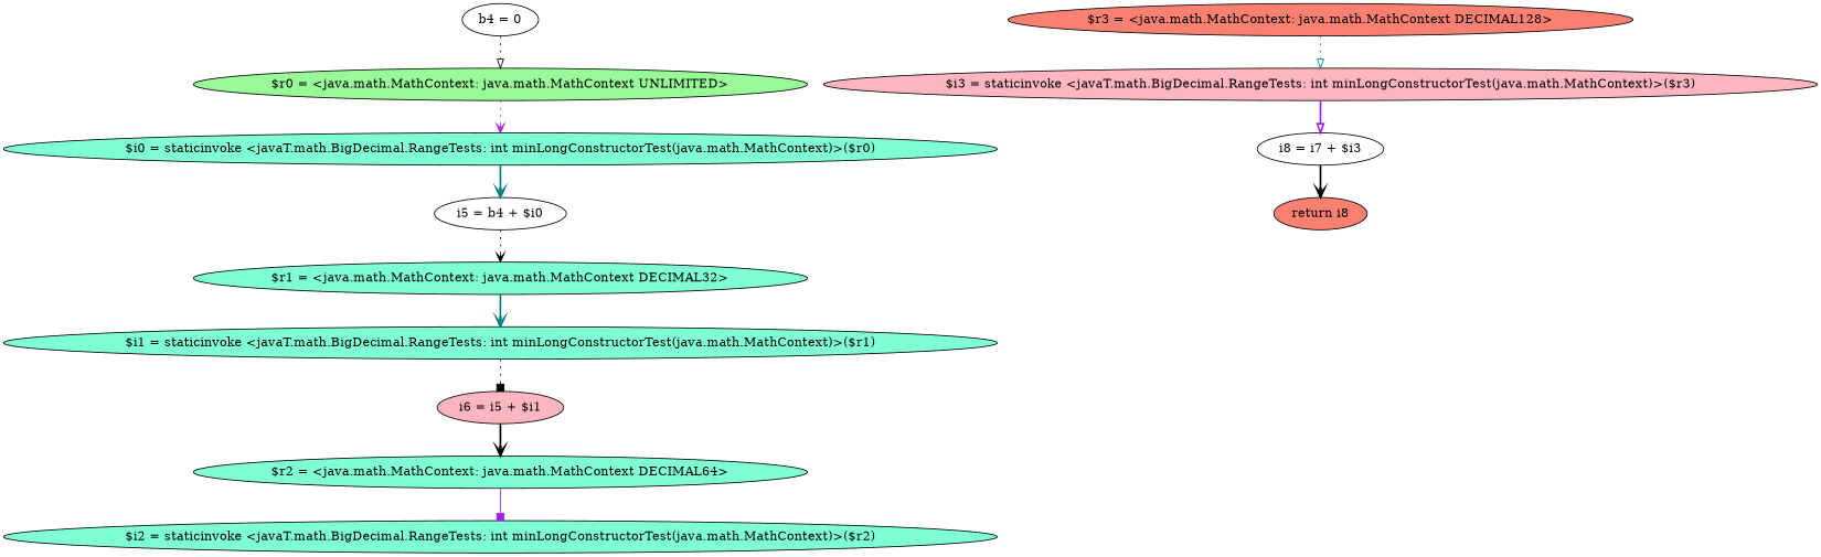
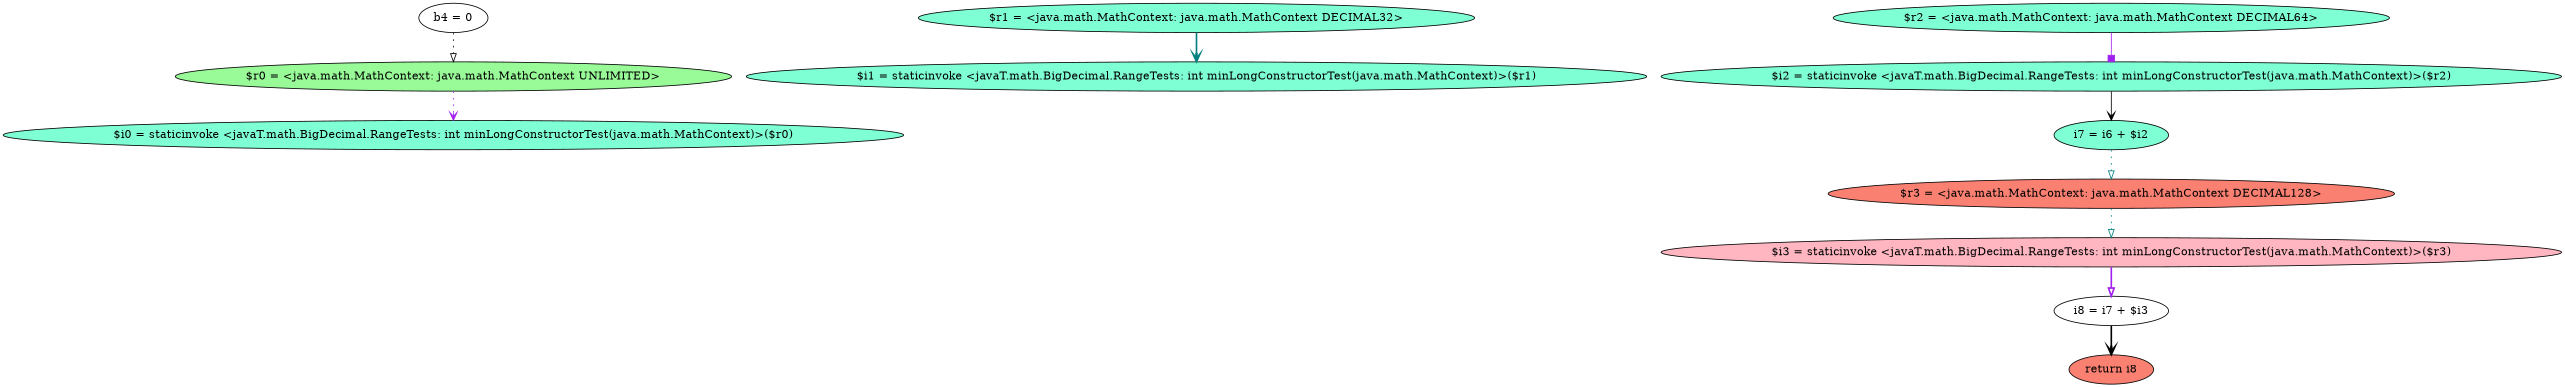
  digraph {
    node [fillcolor=aquamarine style=filled]
    edge [arrowhead=vee color=black style=dotted]
    "b4 = 0" [fillcolor=white]
    "$r0 = <java.math.MathContext: java.math.MathContext UNLIMITED>" [fillcolor=palegreen]
    "$i0 = staticinvoke <javaT.math.BigDecimal.RangeTests: int minLongConstructorTest(java.math.MathContext)>($r0)"
-   "i5 = b4 + $i0" [fillcolor=white]
    "$r1 = <java.math.MathContext: java.math.MathContext DECIMAL32>"
    "$i1 = staticinvoke <javaT.math.BigDecimal.RangeTests: int minLongConstructorTest(java.math.MathContext)>($r1)"
-   "i6 = i5 + $i1" [fillcolor=lightpink]
    "$r2 = <java.math.MathContext: java.math.MathContext DECIMAL64>"
    "$i2 = staticinvoke <javaT.math.BigDecimal.RangeTests: int minLongConstructorTest(java.math.MathContext)>($r2)"
+   "i7 = i6 + $i2"
    "$r3 = <java.math.MathContext: java.math.MathContext DECIMAL128>" [fillcolor=salmon]
    "$i3 = staticinvoke <javaT.math.BigDecimal.RangeTests: int minLongConstructorTest(java.math.MathContext)>($r3)" [fillcolor=lightpink]
    "i8 = i7 + $i3" [fillcolor=white]
    "return i8" [fillcolor=salmon]
    "b4 = 0" -> "$r0 = <java.math.MathContext: java.math.MathContext UNLIMITED>" [arrowhead=onormal]
    "$r0 = <java.math.MathContext: java.math.MathContext UNLIMITED>" -> "$i0 = staticinvoke <javaT.math.BigDecimal.RangeTests: int minLongConstructorTest(java.math.MathContext)>($r0)" [color=purple]
-   "$i0 = staticinvoke <javaT.math.BigDecimal.RangeTests: int minLongConstructorTest(java.math.MathContext)>($r0)" -> "i5 = b4 + $i0" [color=teal style=bold]
-   "i5 = b4 + $i0" -> "$r1 = <java.math.MathContext: java.math.MathContext DECIMAL32>"
    "$r1 = <java.math.MathContext: java.math.MathContext DECIMAL32>" -> "$i1 = staticinvoke <javaT.math.BigDecimal.RangeTests: int minLongConstructorTest(java.math.MathContext)>($r1)" [color=teal style=bold]
-   "$i1 = staticinvoke <javaT.math.BigDecimal.RangeTests: int minLongConstructorTest(java.math.MathContext)>($r1)" -> "i6 = i5 + $i1" [arrowhead=box]
-   "i6 = i5 + $i1" -> "$r2 = <java.math.MathContext: java.math.MathContext DECIMAL64>" [style=bold]
    "$r2 = <java.math.MathContext: java.math.MathContext DECIMAL64>" -> "$i2 = staticinvoke <javaT.math.BigDecimal.RangeTests: int minLongConstructorTest(java.math.MathContext)>($r2)" [arrowhead=box color=purple style=solid]
+   "$i2 = staticinvoke <javaT.math.BigDecimal.RangeTests: int minLongConstructorTest(java.math.MathContext)>($r2)" -> "i7 = i6 + $i2" [style=solid]
+   "i7 = i6 + $i2" -> "$r3 = <java.math.MathContext: java.math.MathContext DECIMAL128>" [arrowhead=onormal color=teal]
    "$r3 = <java.math.MathContext: java.math.MathContext DECIMAL128>" -> "$i3 = staticinvoke <javaT.math.BigDecimal.RangeTests: int minLongConstructorTest(java.math.MathContext)>($r3)" [arrowhead=onormal color=teal]
    "$i3 = staticinvoke <javaT.math.BigDecimal.RangeTests: int minLongConstructorTest(java.math.MathContext)>($r3)" -> "i8 = i7 + $i3" [arrowhead=onormal color=purple style=bold]
    "i8 = i7 + $i3" -> "return i8" [style=bold]
  }
